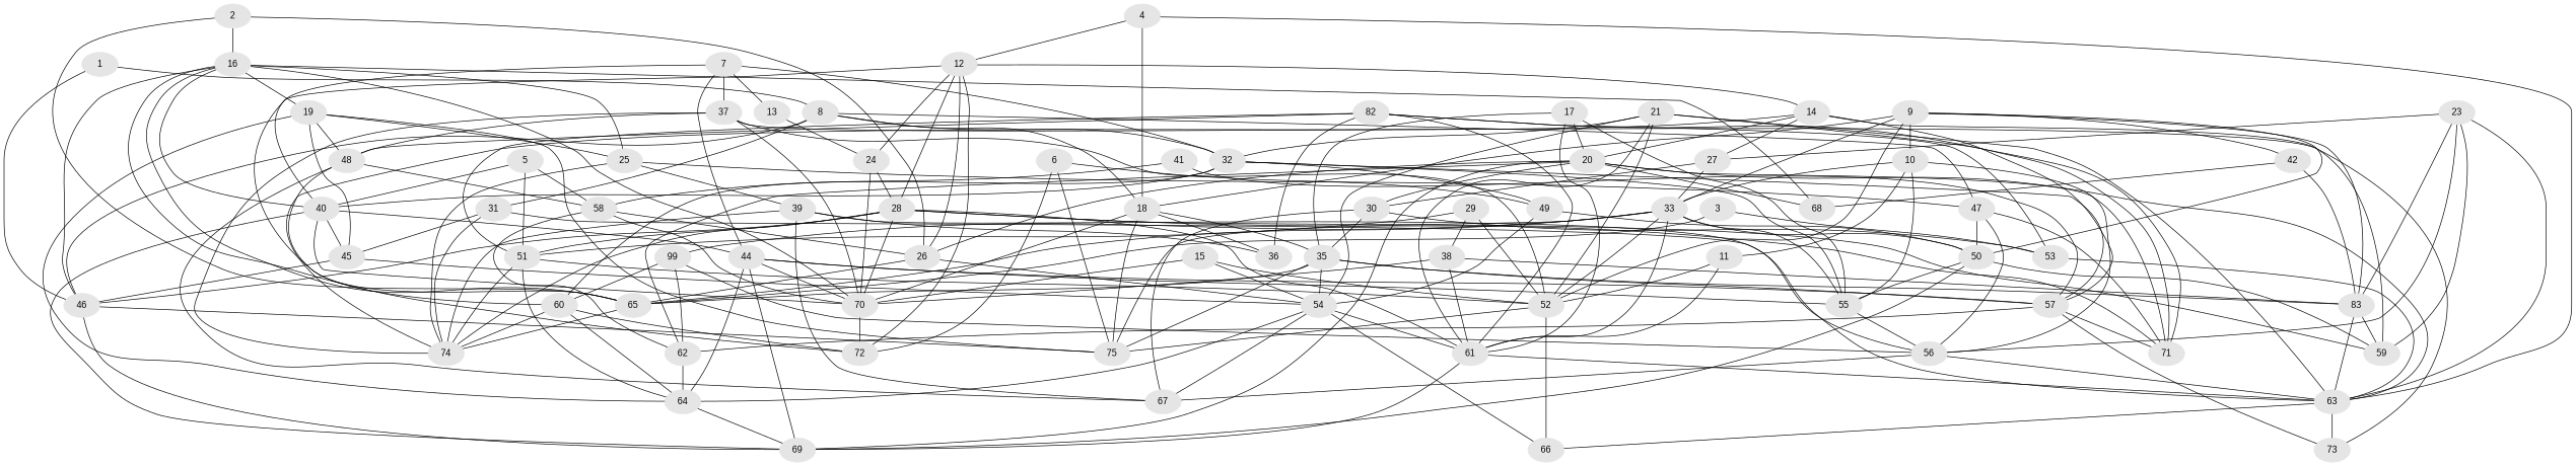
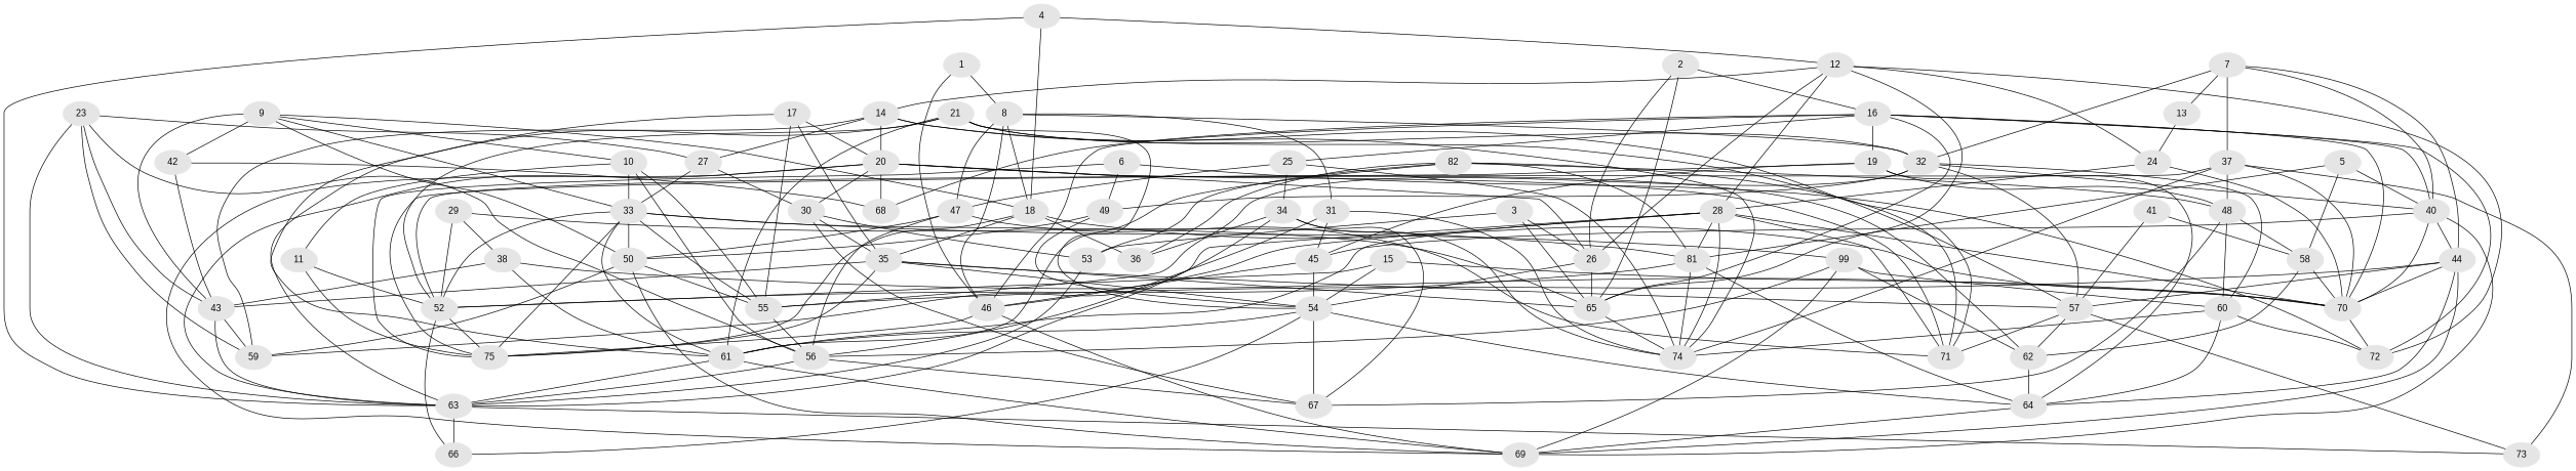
  graph {
    fontname="Liberation Sans"
    node [color=gray90 fontname="Liberation Sans" style=filled]
    edge [fontname="Liberation Sans" weight=1.0]
    1
    8
    46
    18
    32
    31
    47
    75
    69
    2
    16
    26
    65
    40
    72
    70
    19
    25
    68
    54
    74
    3
    53
    63
    57
    62
    71
    73
    4
    12
    14
    24
    28
    35
    36
    66
    5
-   51
+   51 [label=81]
    58
    44
    45
    52
    64
    6
    49
    50
    7
    13
    37
    55
    60
    48
    56
    9
    10
    33
    42
-   43 [label=83]
+   43
    11
    61
    n61 [label=99]
    59
    67
    20
    27
    30
    15
-   34 [label=39]
+   34
    17
    21
    n71 [label=82]
    23
    29
    38
    41
    1 -- 8
    1 -- 46
    8 -- 46
    8 -- 18
    8 -- 32
    8 -- 31
    8 -- 47
    46 -- 75
    46 -- 69
    18 -- 75
    18 -- 70
    18 -- 35
    18 -- 36
    32 -- 40
    32 -- 57
    32 -- 49
    32 -- 55
    32 -- 60
    31 -- 74
    31 -- 45
    31 -- 56
    47 -- 71
    47 -- 50
    47 -- 56
    2 -- 16
    2 -- 26
    2 -- 65
    16 -- 46
    16 -- 65
    16 -- 40
    16 -- 72
    16 -- 70
    16 -- 19
    16 -- 25
    16 -- 68
    26 -- 65
    26 -- 54
    65 -- 74
    40 -- 69
    40 -- 70
    40 -- 44
    40 -- 45
    70 -- 72
    19 -- 75
-   19 -- 25
    19 -- 45
    19 -- 64
    19 -- 48
    25 -- 47
    25 -- 74
    25 -- 34
    54 -- 66
    54 -- 64
    54 -- 61
    54 -- 67
-   58 -- 26
+   3 -- 26
    3 -- 65
    3 -- 53
    53 -- 63
    63 -- 73
    63 -- 66
    57 -- 62
    57 -- 71
    57 -- 73
    62 -- 64
    4 -- 18
    4 -- 63
    4 -- 12
    12 -- 26
    12 -- 65
    12 -- 72
    12 -- 14
    12 -- 24
    12 -- 28
    14 -- 74
    14 -- 57
    14 -- 59
    14 -- 20
    14 -- 27
    24 -- 70
    24 -- 28
    28 -- 46
    28 -- 70
    28 -- 74
    28 -- 71
    28 -- 51
    28 -- 61
    28 -- 59
    35 -- 75
    35 -- 65
    35 -- 54
    35 -- 57
    35 -- 43
    5 -- 40
    5 -- 51
    5 -- 58
    51 -- 74
    51 -- 52 [weight=2.0]
    51 -- 64
    58 -- 70
    58 -- 62
    44 -- 69
    44 -- 70
    44 -- 57
    44 -- 64
    44 -- 55
    45 -- 46
    45 -- 54
    52 -- 75
    52 -- 66
    64 -- 69
    6 -- 75
    6 -- 72
    6 -- 49
    49 -- 54
    49 -- 50
    50 -- 69
    50 -- 55
    50 -- 59
    7 -- 32
    7 -- 40
    7 -- 44
    7 -- 13
    7 -- 37
    13 -- 24
    37 -- 70
    37 -- 74
    37 -- 73
    37 -- 52
    37 -- 48
    55 -- 56
    60 -- 72
    60 -- 74
    60 -- 64
    48 -- 58
    48 -- 60
    48 -- 67
    56 -- 63
    56 -- 67
    9 -- 18
-   9 -- 52
    9 -- 50
    9 -- 10
    9 -- 33
    9 -- 42
    9 -- 43
    10 -- 55
    10 -- 56
    10 -- 33
    10 -- 11
    33 -- 75
    33 -- 65
    33 -- 52
    33 -- 50
    33 -- 55
    33 -- 61
    33 -- n61
    42 -- 68
    42 -- 43
    43 -- 63
    43 -- 59
    11 -- 52
-   11 -- 61
+   11 -- 75
    61 -- 69
    61 -- 63
+   n61 -- 69
    n61 -- 62
    n61 -- 60
    n61 -- 56
    20 -- 69
    20 -- 26
    20 -- 68
    20 -- 63
    20 -- 62
    20 -- 71
    20 -- 30
    27 -- 33
    27 -- 30
    30 -- 53
    30 -- 35
    30 -- 67
    15 -- 70
    15 -- 54
    15 -- 52
    34 -- 74
    34 -- 63
    34 -- 36
    34 -- 67
    17 -- 35
    17 -- 55
    17 -- 61
    17 -- 20
    21 -- 32
    21 -- 54
    21 -- 63
    21 -- 71
    21 -- 52
    21 -- 61
    n71 -- 53
    n71 -- 71
    n71 -- 36
    n71 -- 51
    n71 -- 48
    n71 -- 61
    23 -- 63
    23 -- 56
    23 -- 43
    23 -- 59
    23 -- 27
    29 -- 51
    29 -- 52 [weight=2.0]
    29 -- 38
    38 -- 70
    38 -- 43
    38 -- 61
    41 -- 57
    41 -- 58
  }
